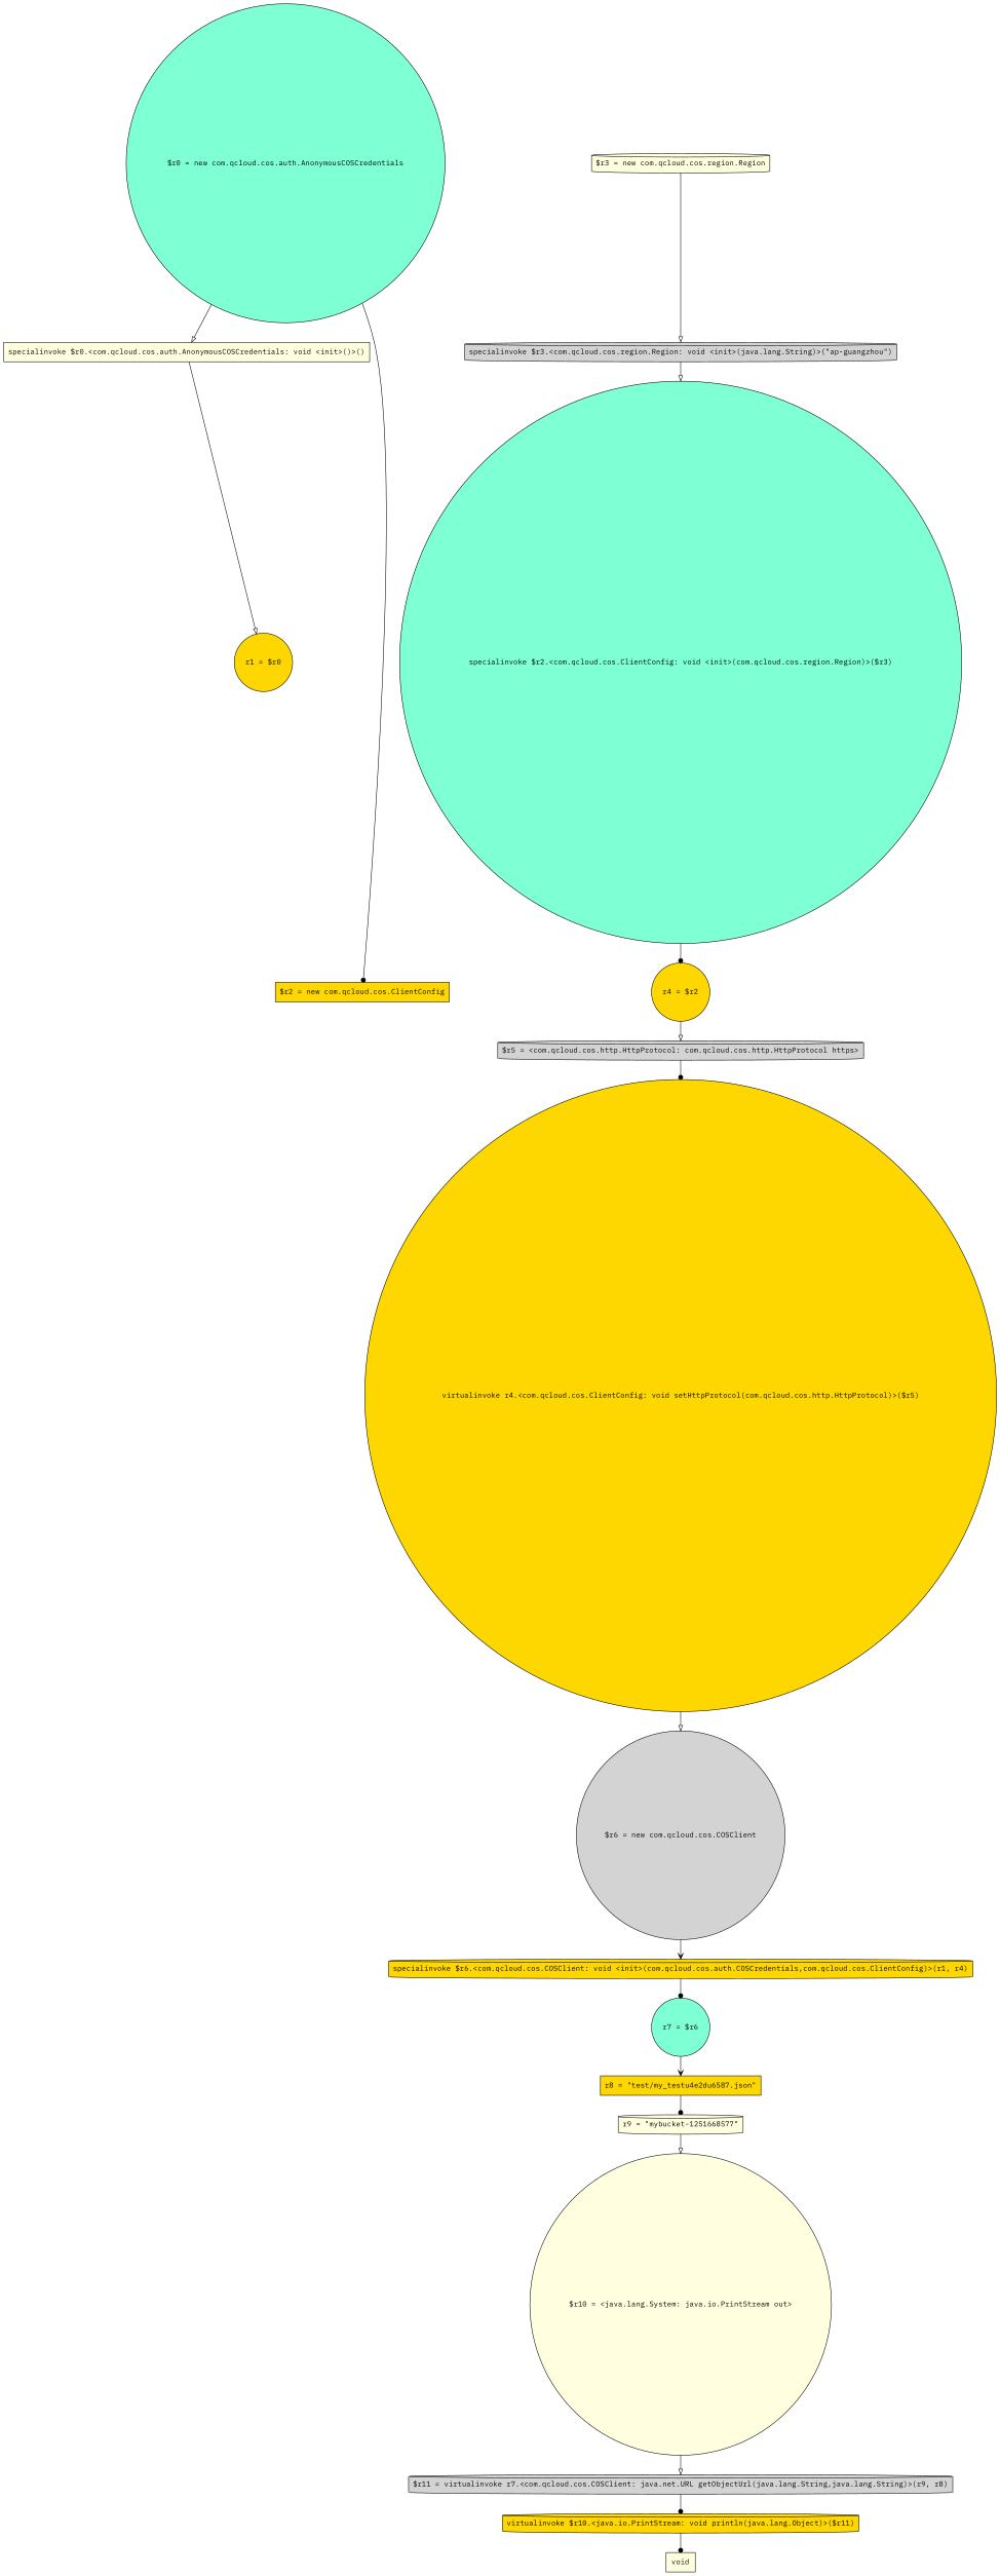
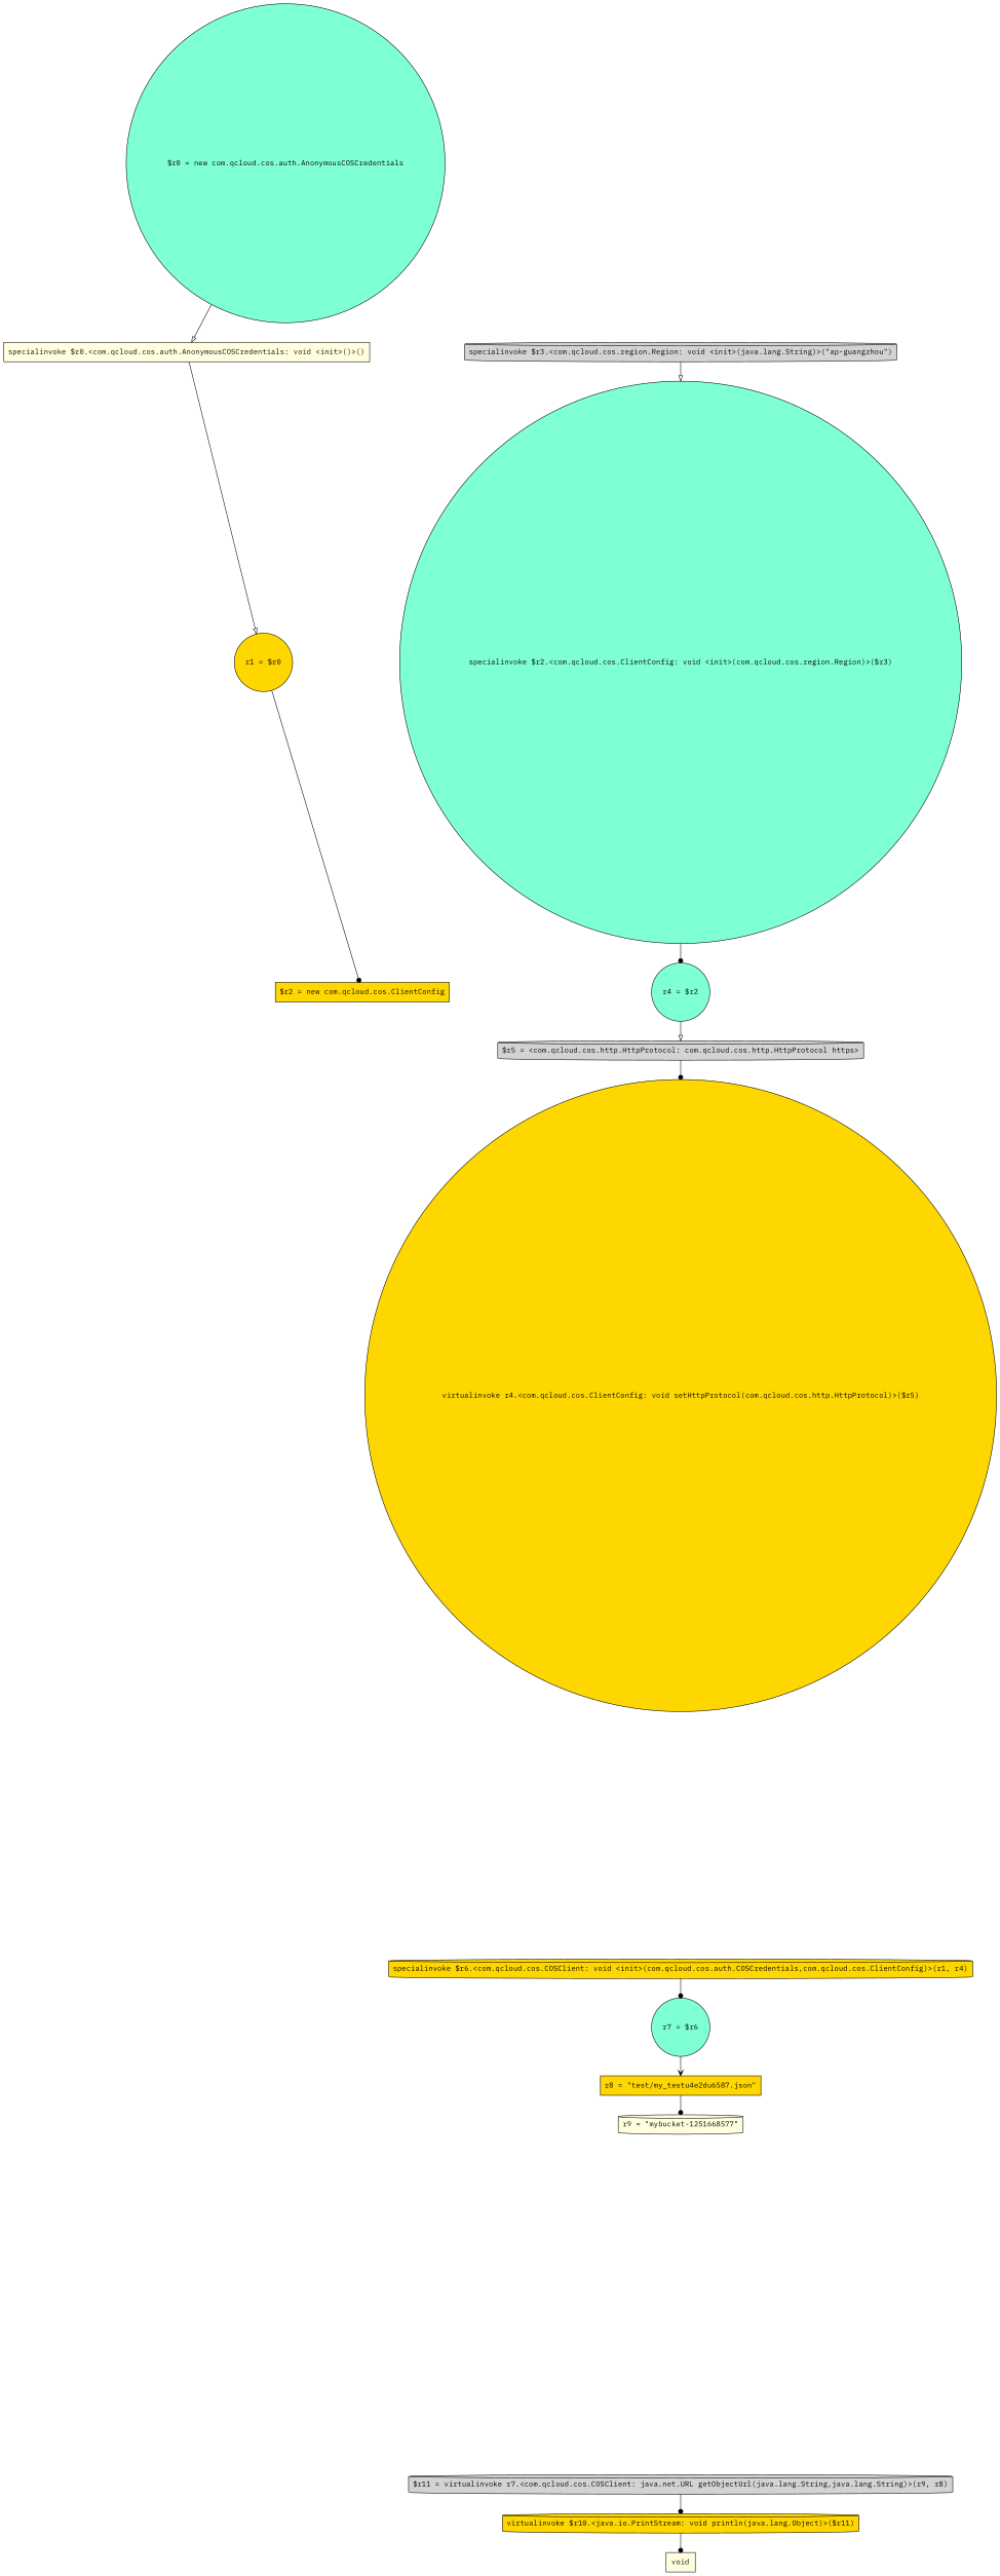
  digraph {
    fontname="IBM Plex Mono"
    node [fillcolor=gold fontname="IBM Plex Mono" shape=circle style=filled]
    edge [arrowhead=onormal fontname="IBM Plex Mono"]
    "$r0 = new com.qcloud.cos.auth.AnonymousCOSCredentials" [fillcolor=aquamarine]
    "specialinvoke $r0.<com.qcloud.cos.auth.AnonymousCOSCredentials: void <init>()>()" [fillcolor=lightyellow shape=box]
    "r1 = $r0"
    "$r2 = new com.qcloud.cos.ClientConfig" [shape=box]
-   "$r3 = new com.qcloud.cos.region.Region" [fillcolor=lightyellow shape=cylinder]
    "specialinvoke $r3.<com.qcloud.cos.region.Region: void <init>(java.lang.String)>(\"ap-guangzhou\")" [fillcolor=lightgrey shape=cylinder]
    "specialinvoke $r2.<com.qcloud.cos.ClientConfig: void <init>(com.qcloud.cos.region.Region)>($r3)" [fillcolor=aquamarine]
-   "r4 = $r2"
+   "r4 = $r2" [fillcolor=aquamarine]
    "$r5 = <com.qcloud.cos.http.HttpProtocol: com.qcloud.cos.http.HttpProtocol https>" [fillcolor=lightgrey shape=cylinder]
    "virtualinvoke r4.<com.qcloud.cos.ClientConfig: void setHttpProtocol(com.qcloud.cos.http.HttpProtocol)>($r5)"
-   "$r6 = new com.qcloud.cos.COSClient" [fillcolor=lightgrey]
    "specialinvoke $r6.<com.qcloud.cos.COSClient: void <init>(com.qcloud.cos.auth.COSCredentials,com.qcloud.cos.ClientConfig)>(r1, r4)" [shape=cylinder]
    "r7 = $r6" [fillcolor=aquamarine]
    "r8 = \"test/my_test\u4e2d\u6587.json\"" [shape=box]
    "r9 = \"mybucket-1251668577\"" [fillcolor=lightyellow shape=cylinder]
-   "$r10 = <java.lang.System: java.io.PrintStream out>" [fillcolor=lightyellow]
    "$r11 = virtualinvoke r7.<com.qcloud.cos.COSClient: java.net.URL getObjectUrl(java.lang.String,java.lang.String)>(r9, r8)" [fillcolor=lightgrey shape=cylinder]
    "virtualinvoke $r10.<java.io.PrintStream: void println(java.lang.Object)>($r11)" [shape=cylinder]
    n19 [fillcolor=lightyellow label=void shape=box]
    "$r0 = new com.qcloud.cos.auth.AnonymousCOSCredentials" -> "specialinvoke $r0.<com.qcloud.cos.auth.AnonymousCOSCredentials: void <init>()>()"
    "specialinvoke $r0.<com.qcloud.cos.auth.AnonymousCOSCredentials: void <init>()>()" -> "r1 = $r0"
-   "$r0 = new com.qcloud.cos.auth.AnonymousCOSCredentials" -> "$r2 = new com.qcloud.cos.ClientConfig" [arrowhead=dot]
-   "$r3 = new com.qcloud.cos.region.Region" -> "specialinvoke $r3.<com.qcloud.cos.region.Region: void <init>(java.lang.String)>(\"ap-guangzhou\")"
+   "r1 = $r0" -> "$r2 = new com.qcloud.cos.ClientConfig" [arrowhead=dot]
    "specialinvoke $r3.<com.qcloud.cos.region.Region: void <init>(java.lang.String)>(\"ap-guangzhou\")" -> "specialinvoke $r2.<com.qcloud.cos.ClientConfig: void <init>(com.qcloud.cos.region.Region)>($r3)"
    "specialinvoke $r2.<com.qcloud.cos.ClientConfig: void <init>(com.qcloud.cos.region.Region)>($r3)" -> "r4 = $r2" [arrowhead=dot]
    "r4 = $r2" -> "$r5 = <com.qcloud.cos.http.HttpProtocol: com.qcloud.cos.http.HttpProtocol https>"
    "$r5 = <com.qcloud.cos.http.HttpProtocol: com.qcloud.cos.http.HttpProtocol https>" -> "virtualinvoke r4.<com.qcloud.cos.ClientConfig: void setHttpProtocol(com.qcloud.cos.http.HttpProtocol)>($r5)" [arrowhead=dot]
-   "virtualinvoke r4.<com.qcloud.cos.ClientConfig: void setHttpProtocol(com.qcloud.cos.http.HttpProtocol)>($r5)" -> "$r6 = new com.qcloud.cos.COSClient"
-   "$r6 = new com.qcloud.cos.COSClient" -> "specialinvoke $r6.<com.qcloud.cos.COSClient: void <init>(com.qcloud.cos.auth.COSCredentials,com.qcloud.cos.ClientConfig)>(r1, r4)" [arrowhead=vee]
    "specialinvoke $r6.<com.qcloud.cos.COSClient: void <init>(com.qcloud.cos.auth.COSCredentials,com.qcloud.cos.ClientConfig)>(r1, r4)" -> "r7 = $r6" [arrowhead=dot]
    "r7 = $r6" -> "r8 = \"test/my_test\u4e2d\u6587.json\"" [arrowhead=vee]
    "r8 = \"test/my_test\u4e2d\u6587.json\"" -> "r9 = \"mybucket-1251668577\"" [arrowhead=dot]
-   "r9 = \"mybucket-1251668577\"" -> "$r10 = <java.lang.System: java.io.PrintStream out>"
-   "$r10 = <java.lang.System: java.io.PrintStream out>" -> "$r11 = virtualinvoke r7.<com.qcloud.cos.COSClient: java.net.URL getObjectUrl(java.lang.String,java.lang.String)>(r9, r8)"
    "$r11 = virtualinvoke r7.<com.qcloud.cos.COSClient: java.net.URL getObjectUrl(java.lang.String,java.lang.String)>(r9, r8)" -> "virtualinvoke $r10.<java.io.PrintStream: void println(java.lang.Object)>($r11)" [arrowhead=dot]
    "virtualinvoke $r10.<java.io.PrintStream: void println(java.lang.Object)>($r11)" -> n19 [arrowhead=dot]
  }
